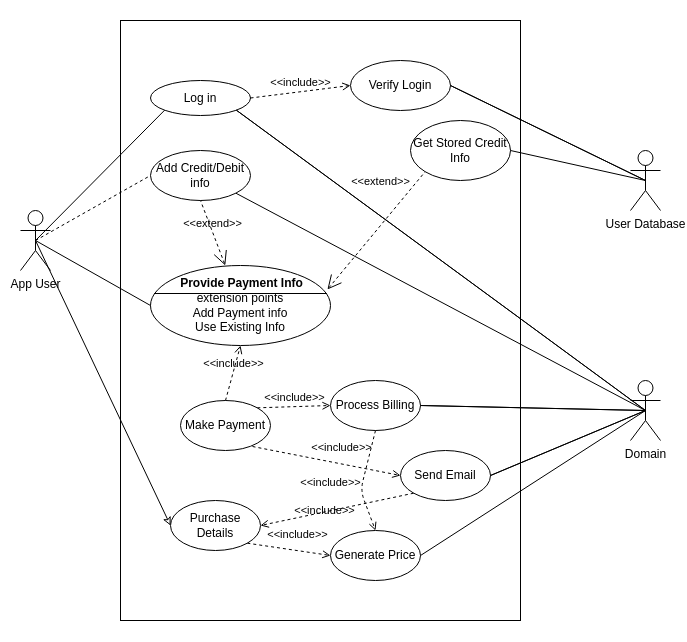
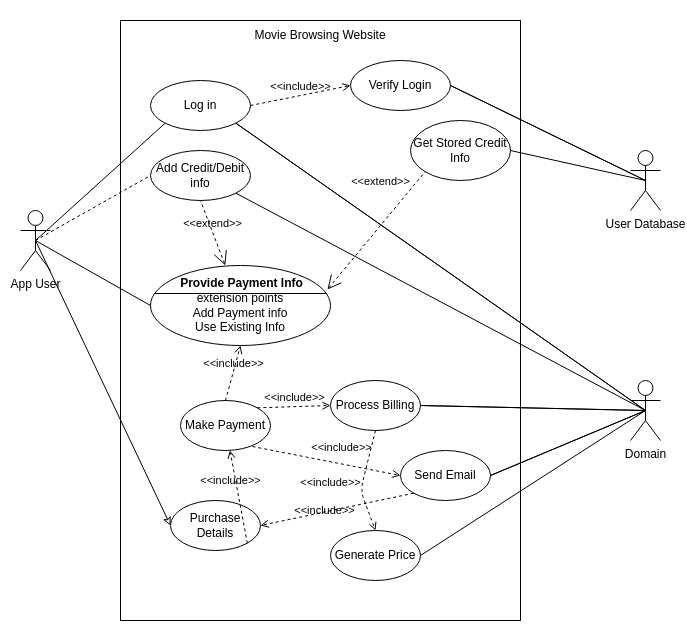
  <mxCell id="0" />
  <mxCell id="1" parent="0" />
  <mxCell id="2" value="" style="rounded=0;whiteSpace=wrap;html=1;strokeColor=#000000;fontColor=#000000;fillColor=none;" vertex="1" parent="1"><mxGeometry x="120" y="20" width="400" height="600" as="geometry" /></mxCell>
  <mxCell id="3" style="edgeStyle=none;html=1;exitX=0.5;exitY=0.5;exitDx=0;exitDy=0;exitPerimeter=0;entryX=0;entryY=1;entryDx=0;entryDy=0;strokeColor=#000000;fontColor=#000000;startArrow=none;startFill=0;endArrow=none;endFill=0;" edge="1" parent="1" source="7" target="12"><mxGeometry relative="1" as="geometry"><mxPoint x="150" y="135" as="targetPoint" /></mxGeometry></mxCell>
  <mxCell id="4" style="edgeStyle=none;html=1;exitX=0.5;exitY=0.5;exitDx=0;exitDy=0;exitPerimeter=0;entryX=0;entryY=0.5;entryDx=0;entryDy=0;strokeColor=#000000;fontColor=#000000;startArrow=none;startFill=0;endArrow=none;endFill=0;dashed=1;" edge="1" parent="1" source="7" target="9"><mxGeometry relative="1" as="geometry" /></mxCell>
  <mxCell id="5" style="edgeStyle=none;html=1;exitX=0.5;exitY=0.5;exitDx=0;exitDy=0;exitPerimeter=0;entryX=0;entryY=0.5;entryDx=0;entryDy=0;strokeColor=#000000;fontColor=#000000;endArrow=classic;endFill=0;" edge="1" parent="1" source="7" target="36"><mxGeometry relative="1" as="geometry" /></mxCell>
  <mxCell id="6" style="edgeStyle=none;html=1;exitX=0.5;exitY=0.5;exitDx=0;exitDy=0;exitPerimeter=0;entryX=0;entryY=0.5;entryDx=0;entryDy=0;entryPerimeter=0;strokeColor=#000000;fontColor=#000000;endArrow=none;endFill=0;" edge="1" parent="1" source="7" target="28"><mxGeometry relative="1" as="geometry" /></mxCell>
  <mxCell id="7" value="&lt;font color=&quot;#000000&quot;&gt;App User&lt;/font&gt;" style="shape=umlActor;html=1;verticalLabelPosition=bottom;verticalAlign=top;align=center;strokeColor=#000000;" vertex="1" parent="1"><mxGeometry x="20" y="210" width="30" height="60" as="geometry" /></mxCell>
+ <mxCell id="8" value="Movie Browsing Website" style="text;html=1;strokeColor=none;fillColor=none;align=center;verticalAlign=middle;whiteSpace=wrap;rounded=0;fontColor=#000000;" vertex="1" parent="1"><mxGeometry x="245" y="20" width="150" height="30" as="geometry" /></mxCell>
  <mxCell id="9" value="Add Credit/Debit info" style="ellipse;whiteSpace=wrap;html=1;strokeColor=#000000;fontColor=#000000;fillColor=none;" vertex="1" parent="1"><mxGeometry x="150" y="150" width="100" height="50" as="geometry" /></mxCell>
  <mxCell id="10" style="edgeStyle=none;html=1;exitX=0.5;exitY=0.5;exitDx=0;exitDy=0;exitPerimeter=0;strokeColor=#000000;endArrow=none;endFill=0;entryX=1;entryY=1;entryDx=0;entryDy=0;" edge="1" parent="1" source="34" target="9"><mxGeometry relative="1" as="geometry"><mxPoint x="250" y="205" as="targetPoint" /></mxGeometry></mxCell>
  <mxCell id="11" style="edgeStyle=none;html=1;exitX=1;exitY=1;exitDx=0;exitDy=0;entryX=0.5;entryY=0.5;entryDx=0;entryDy=0;entryPerimeter=0;endArrow=none;endFill=0;" edge="1" parent="1" source="12" target="34"><mxGeometry relative="1" as="geometry" /></mxCell>
- <mxCell id="12" value="Log in" style="ellipse;whiteSpace=wrap;html=1;strokeColor=#000000;fontColor=#000000;fillColor=none;" vertex="1" parent="1"><mxGeometry x="150" y="80" width="100" height="35" as="geometry" /></mxCell>
+ <mxCell id="12" value="Log in" style="ellipse;whiteSpace=wrap;html=1;strokeColor=#000000;fontColor=#000000;fillColor=none;" vertex="1" parent="1"><mxGeometry x="150" y="80" width="100" height="50" as="geometry" /></mxCell>
  <mxCell id="13" style="edgeStyle=none;html=1;exitX=1;exitY=0.5;exitDx=0;exitDy=0;entryX=0.5;entryY=0.5;entryDx=0;entryDy=0;entryPerimeter=0;endArrow=none;endFill=0;" edge="1" parent="1" source="14" target="34"><mxGeometry relative="1" as="geometry" /></mxCell>
  <mxCell id="14" value="Process Billing" style="ellipse;whiteSpace=wrap;html=1;strokeColor=#000000;fontColor=#000000;fillColor=none;" vertex="1" parent="1"><mxGeometry x="330" y="380" width="90" height="50" as="geometry" /></mxCell>
  <mxCell id="15" value="Make Payment" style="ellipse;whiteSpace=wrap;html=1;strokeColor=#000000;fontColor=#000000;fillColor=none;" vertex="1" parent="1"><mxGeometry x="180" y="400" width="90" height="50" as="geometry" /></mxCell>
  <mxCell id="16" value="&lt;font color=&quot;#000000&quot;&gt;&amp;lt;&amp;lt;include&amp;gt;&amp;gt;&lt;/font&gt;" style="edgeStyle=none;html=1;endArrow=open;verticalAlign=bottom;dashed=1;labelBackgroundColor=none;strokeColor=#000000;exitX=1;exitY=0;exitDx=0;exitDy=0;entryX=0;entryY=0.5;entryDx=0;entryDy=0;" edge="1" parent="1" source="15" target="14"><mxGeometry width="160" relative="1" as="geometry"><mxPoint x="380" y="270" as="sourcePoint" /><mxPoint x="540" y="270" as="targetPoint" /></mxGeometry></mxCell>
  <mxCell id="17" style="edgeStyle=none;html=1;exitX=1;exitY=0.5;exitDx=0;exitDy=0;entryX=0.5;entryY=0.5;entryDx=0;entryDy=0;entryPerimeter=0;endArrow=none;endFill=0;" edge="1" parent="1" source="18" target="34"><mxGeometry relative="1" as="geometry" /></mxCell>
  <mxCell id="18" value="Send Email" style="ellipse;whiteSpace=wrap;html=1;strokeColor=#000000;fontColor=#000000;fillColor=none;" vertex="1" parent="1"><mxGeometry x="400" y="450" width="90" height="50" as="geometry" /></mxCell>
  <mxCell id="19" value="&lt;font color=&quot;#000000&quot;&gt;&amp;lt;&amp;lt;include&amp;gt;&amp;gt;&lt;/font&gt;" style="edgeStyle=none;html=1;endArrow=open;verticalAlign=bottom;dashed=1;labelBackgroundColor=none;strokeColor=#000000;exitX=0.8;exitY=0.92;exitDx=0;exitDy=0;entryX=0;entryY=0.5;entryDx=0;entryDy=0;exitPerimeter=0;" edge="1" parent="1" source="15" target="18"><mxGeometry x="0.182" y="7" width="160" relative="1" as="geometry"><mxPoint x="236.82" y="237.322" as="sourcePoint" /><mxPoint x="320" y="235" as="targetPoint" /><mxPoint as="offset" /></mxGeometry></mxCell>
  <mxCell id="20" value="Get Stored Credit Info" style="ellipse;whiteSpace=wrap;html=1;strokeColor=#000000;fontColor=#000000;fillColor=none;" vertex="1" parent="1"><mxGeometry x="410" y="120" width="100" height="60" as="geometry" /></mxCell>
  <mxCell id="21" style="edgeStyle=none;html=1;exitX=0.5;exitY=0.5;exitDx=0;exitDy=0;exitPerimeter=0;entryX=1;entryY=0.5;entryDx=0;entryDy=0;strokeColor=#000000;fontColor=#000000;endArrow=none;endFill=0;" edge="1" parent="1" source="22" target="20"><mxGeometry relative="1" as="geometry" /></mxCell>
  <mxCell id="22" value="&lt;font color=&quot;#000000&quot;&gt;User Database&lt;/font&gt;" style="shape=umlActor;html=1;verticalLabelPosition=bottom;verticalAlign=top;align=center;strokeColor=#000000;" vertex="1" parent="1"><mxGeometry x="630" y="150" width="30" height="60" as="geometry" /></mxCell>
  <mxCell id="23" style="edgeStyle=none;html=1;exitX=1;exitY=0.5;exitDx=0;exitDy=0;entryX=0.5;entryY=0.5;entryDx=0;entryDy=0;entryPerimeter=0;endArrow=none;endFill=0;" edge="1" parent="1" source="25" target="22"><mxGeometry relative="1" as="geometry" /></mxCell>
  <mxCell id="24" style="edgeStyle=none;html=1;exitX=1;exitY=0.5;exitDx=0;exitDy=0;entryX=0.5;entryY=0.5;entryDx=0;entryDy=0;entryPerimeter=0;strokeColor=#000000;fontColor=#000000;endArrow=none;endFill=0;" edge="1" parent="1" source="25" target="22"><mxGeometry relative="1" as="geometry" /></mxCell>
  <mxCell id="25" value="Verify Login" style="ellipse;whiteSpace=wrap;html=1;strokeColor=#000000;fontColor=#000000;fillColor=none;" vertex="1" parent="1"><mxGeometry x="350" y="60" width="100" height="50" as="geometry" /></mxCell>
  <mxCell id="26" value="&amp;lt;&amp;lt;include&amp;gt;&amp;gt;" style="edgeStyle=none;html=1;endArrow=open;verticalAlign=bottom;dashed=1;labelBackgroundColor=none;strokeColor=#000000;fontColor=#000000;exitX=1;exitY=0.5;exitDx=0;exitDy=0;entryX=0;entryY=0.5;entryDx=0;entryDy=0;" edge="1" parent="1" source="12" target="25"><mxGeometry width="160" relative="1" as="geometry"><mxPoint x="530" y="150" as="sourcePoint" /><mxPoint x="690" y="150" as="targetPoint" /></mxGeometry></mxCell>
  <mxCell id="27" value="&amp;lt;&amp;lt;extend&amp;gt;&amp;gt;" style="edgeStyle=none;html=1;startArrow=open;endArrow=none;startSize=12;verticalAlign=bottom;dashed=1;labelBackgroundColor=none;strokeColor=#000000;fontColor=#000000;entryX=0.5;entryY=1;entryDx=0;entryDy=0;" edge="1" parent="1" source="28" target="9"><mxGeometry width="160" relative="1" as="geometry"><mxPoint x="187.417" y="250.332" as="sourcePoint" /><mxPoint x="130" y="60" as="targetPoint" /></mxGeometry></mxCell>
  <mxCell id="28" value="&lt;font color=&quot;#000000&quot;&gt;&lt;br&gt;extension points&lt;br&gt;Add Payment info&lt;br&gt;Use Existing Info&lt;br&gt;&lt;/font&gt;" style="html=1;shape=mxgraph.sysml.useCaseExtPt;whiteSpace=wrap;align=center;strokeColor=#000000;fillColor=none;" vertex="1" parent="1"><mxGeometry x="150" y="265" width="180" height="80" as="geometry" /></mxCell>
  <mxCell id="29" value="&lt;font color=&quot;#000000&quot;&gt;Provide Payment Info&lt;/font&gt;" style="resizable=0;html=1;verticalAlign=middle;align=center;labelBackgroundColor=none;fontStyle=1;strokeColor=#000000;" connectable="0" vertex="1" parent="28"><mxGeometry x="90" y="17" as="geometry" /></mxCell>
  <mxCell id="30" style="edgeStyle=none;html=1;exitX=0.5;exitY=0.5;exitDx=0;exitDy=0;exitPerimeter=0;entryX=1;entryY=0.5;entryDx=0;entryDy=0;strokeColor=#000000;fontColor=#000000;endArrow=none;endFill=0;" edge="1" parent="1" source="34" target="38"><mxGeometry relative="1" as="geometry" /></mxCell>
  <mxCell id="31" style="edgeStyle=none;html=1;exitX=0.5;exitY=0.5;exitDx=0;exitDy=0;exitPerimeter=0;entryX=1;entryY=0.5;entryDx=0;entryDy=0;strokeColor=#000000;fontColor=#000000;endArrow=none;endFill=0;" edge="1" parent="1" source="34" target="18"><mxGeometry relative="1" as="geometry" /></mxCell>
  <mxCell id="32" style="edgeStyle=none;html=1;exitX=0.5;exitY=0.5;exitDx=0;exitDy=0;exitPerimeter=0;entryX=1;entryY=0.5;entryDx=0;entryDy=0;strokeColor=#000000;fontColor=#000000;endArrow=none;endFill=0;" edge="1" parent="1" source="34" target="14"><mxGeometry relative="1" as="geometry" /></mxCell>
  <mxCell id="33" style="edgeStyle=none;html=1;exitX=0.5;exitY=0.5;exitDx=0;exitDy=0;exitPerimeter=0;entryX=1;entryY=1;entryDx=0;entryDy=0;strokeColor=#000000;fontColor=#000000;endArrow=none;endFill=0;" edge="1" parent="1" source="34" target="12"><mxGeometry relative="1" as="geometry" /></mxCell>
  <mxCell id="34" value="&lt;font color=&quot;#000000&quot;&gt;Domain&lt;/font&gt;" style="shape=umlActor;html=1;verticalLabelPosition=bottom;verticalAlign=top;align=center;strokeColor=#000000;" vertex="1" parent="1"><mxGeometry x="630" y="380" width="30" height="60" as="geometry" /></mxCell>
  <mxCell id="35" value="&lt;font color=&quot;#000000&quot;&gt;&amp;lt;&amp;lt;include&amp;gt;&amp;gt;&lt;/font&gt;" style="edgeStyle=none;html=1;endArrow=open;verticalAlign=bottom;dashed=1;labelBackgroundColor=none;strokeColor=#000000;exitX=0.5;exitY=0;exitDx=0;exitDy=0;entryX=0.5;entryY=1;entryDx=0;entryDy=0;entryPerimeter=0;" edge="1" parent="1" source="15" target="28"><mxGeometry width="160" relative="1" as="geometry"><mxPoint x="266.82" y="417.322" as="sourcePoint" /><mxPoint x="340" y="415" as="targetPoint" /></mxGeometry></mxCell>
  <mxCell id="36" value="Purchase Details" style="ellipse;whiteSpace=wrap;html=1;strokeColor=#000000;fontColor=#000000;fillColor=none;" vertex="1" parent="1"><mxGeometry x="170" y="500" width="90" height="50" as="geometry" /></mxCell>
  <mxCell id="37" value="&lt;font color=&quot;#000000&quot;&gt;&amp;lt;&amp;lt;include&amp;gt;&amp;gt;&lt;/font&gt;" style="edgeStyle=none;html=1;endArrow=open;verticalAlign=bottom;dashed=1;labelBackgroundColor=none;strokeColor=#000000;exitX=0;exitY=1;exitDx=0;exitDy=0;entryX=1;entryY=0.5;entryDx=0;entryDy=0;" edge="1" parent="1" source="18" target="36"><mxGeometry x="0.182" y="7" width="160" relative="1" as="geometry"><mxPoint x="262" y="521" as="sourcePoint" /><mxPoint x="340" y="540" as="targetPoint" /><mxPoint as="offset" /></mxGeometry></mxCell>
  <mxCell id="38" value="Generate Price" style="ellipse;whiteSpace=wrap;html=1;strokeColor=#000000;fontColor=#000000;fillColor=none;" vertex="1" parent="1"><mxGeometry x="330" y="530" width="90" height="50" as="geometry" /></mxCell>
- <mxCell id="39" value="&lt;font color=&quot;#000000&quot;&gt;&amp;lt;&amp;lt;include&amp;gt;&amp;gt;&lt;/font&gt;" style="edgeStyle=none;html=1;endArrow=open;verticalAlign=bottom;dashed=1;labelBackgroundColor=none;strokeColor=#000000;exitX=1;exitY=1;exitDx=0;exitDy=0;entryX=0;entryY=0.5;entryDx=0;entryDy=0;" edge="1" parent="1" source="36" target="38"><mxGeometry x="0.182" y="7" width="160" relative="1" as="geometry"><mxPoint x="353.18" y="502.678" as="sourcePoint" /><mxPoint x="270" y="535" as="targetPoint" /><mxPoint as="offset" /></mxGeometry></mxCell>
+ <mxCell id="39" value="&lt;font color=&quot;#000000&quot;&gt;&amp;lt;&amp;lt;include&amp;gt;&amp;gt;&lt;/font&gt;" style="edgeStyle=none;html=1;endArrow=open;verticalAlign=bottom;dashed=1;labelBackgroundColor=none;strokeColor=#000000;exitX=1;exitY=1;exitDx=0;exitDy=0;" edge="1" parent="1" source="36" target="15"><mxGeometry x="0.182" y="7" width="160" relative="1" as="geometry"><mxPoint x="353.18" y="502.678" as="sourcePoint" /><mxPoint x="270" y="535" as="targetPoint" /><mxPoint as="offset" /></mxGeometry></mxCell>
  <mxCell id="40" value="&amp;lt;&amp;lt;include&amp;gt;&amp;gt;" style="edgeStyle=none;html=1;endArrow=open;verticalAlign=bottom;dashed=1;labelBackgroundColor=none;strokeColor=#000000;fontColor=#000000;exitX=0.5;exitY=1;exitDx=0;exitDy=0;entryX=0.5;entryY=0;entryDx=0;entryDy=0;" edge="1" parent="1" source="14" target="38"><mxGeometry x="0.183" y="-30" width="160" relative="1" as="geometry"><mxPoint x="10" y="430" as="sourcePoint" /><mxPoint x="170" y="430" as="targetPoint" /><Array as="points"><mxPoint x="360" y="490" /></Array><mxPoint x="-2" y="-10" as="offset" /></mxGeometry></mxCell>
  <mxCell id="41" value="&amp;lt;&amp;lt;extend&amp;gt;&amp;gt;" style="edgeStyle=none;html=1;startArrow=open;endArrow=none;startSize=12;verticalAlign=bottom;dashed=1;labelBackgroundColor=none;strokeColor=#000000;fontColor=#000000;exitX=0.983;exitY=0.3;exitDx=0;exitDy=0;exitPerimeter=0;entryX=0;entryY=1;entryDx=0;entryDy=0;" edge="1" parent="1" source="28" target="20"><mxGeometry x="0.439" y="22" width="160" relative="1" as="geometry"><mxPoint x="418.07" y="210" as="sourcePoint" /><mxPoint x="501.92" y="211.6" as="targetPoint" /><mxPoint as="offset" /></mxGeometry></mxCell>
